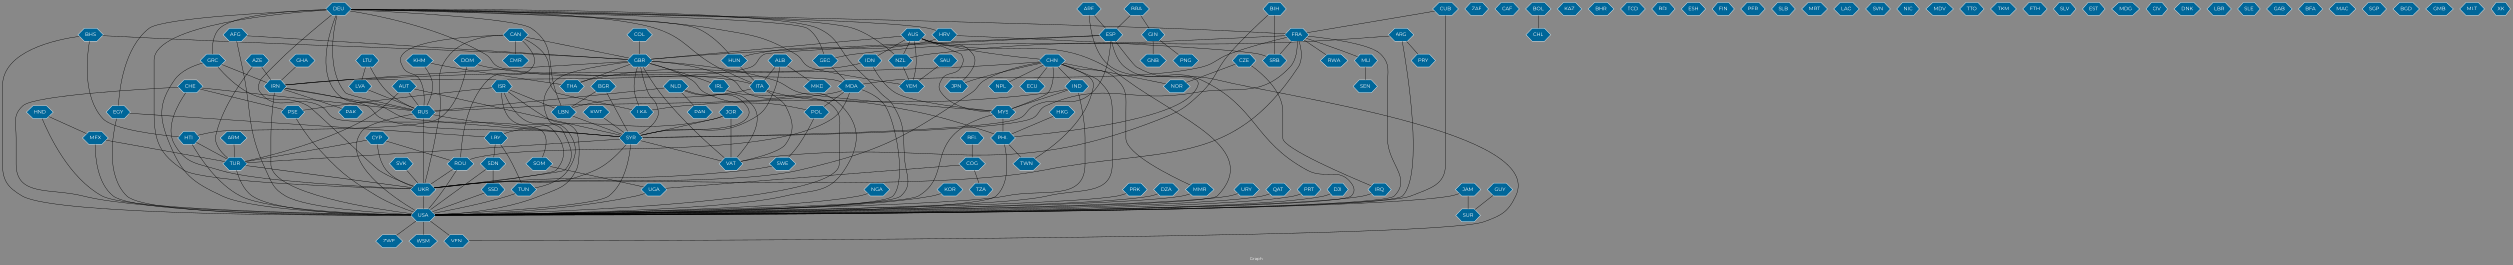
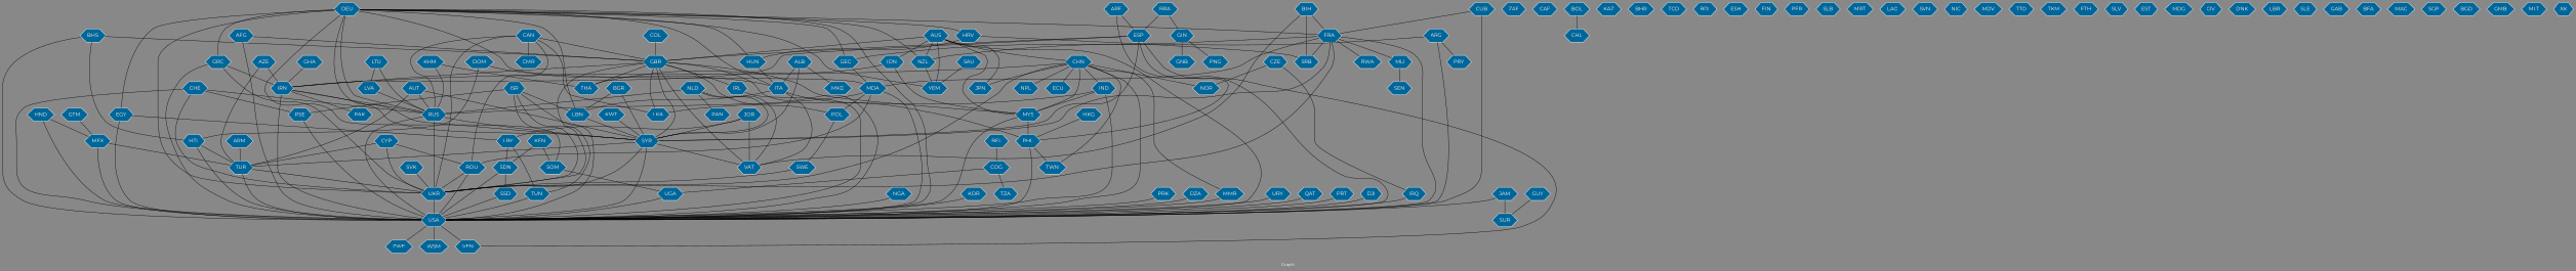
  graph {
    bgcolor="#888888"
    fontcolor=white
    fontname=Montserrat
    fontsize=12
    label="Graph"
    node [color=white fillcolor="#006699" fontcolor=white fontname=Montserrat shape=hexagon style=filled]
    edge [arrowhead=open color=black fontcolor=white fontname=Montserrat fontsize=12 weight=1]
    n1 [label=EGY]
    n2 [label=USA]
    n3 [label=LBY]
    n4 [label=WSM]
    n5 [label=VEN]
    n6 [label=ZWE]
    n7 [label=TUN]
    n8 [label=SDN]
    n9 [label=POL]
    n10 [label=SWE]
    n11 [label=UKR]
    n12 [label=VAT]
    n13 [label=ZAF]
    n14 [label=LKA]
    n15 [label=IRN]
    n16 [label=PAK]
    n17 [label=RUS]
    n18 [label=SYR]
    n19 [label=TUR]
    n20 [label=BHS]
    n21 [label=HTI]
    n22 [label=GBR]
    n23 [label=MYS]
    n24 [label=THA]
    n25 [label=IRL]
    n26 [label=COL]
    n27 [label=LBN]
    n28 [label=IND]
    n29 [label=PHL]
    n30 [label=BRA]
    n31 [label=ESP]
    n32 [label=GIN]
    n33 [label=GNB]
    n34 [label=PNG]
    n35 [label=CHN]
    n36 [label=JPN]
    n37 [label=MMR]
    n38 [label=NPL]
    n39 [label=NOR]
    n40 [label=TWN]
    n41 [label=ECU]
    n42 [label=AZE]
    n43 [label=AFG]
    n44 [label=MKD]
    n45 [label=ALB]
    n46 [label=ITA]
    n47 [label=CAN]
    n48 [label=ROU]
    n49 [label=CMR]
    n50 [label=ISR]
    n51 [label=PSE]
    n52 [label=FRA]
    n53 [label=MLI]
    n54 [label=SRB]
    n55 [label=RWA]
    n56 [label=MDA]
    n57 [label=GEO]
    n58 [label=SEN]
    n59 [label=SSD]
    n60 [label=GRC]
    n61 [label=NGA]
    n62 [label=CUB]
    n63 [label=ARE]
    n64 [label=DEU]
    n65 [label=YEM]
    n66 [label=HUN]
    n67 [label=HRV]
    n68 [label=SOM]
    n69 [label=NZL]
    n70 [label=UGA]
    n71 [label=MEX]
    n72 [label=GUY]
    n73 [label=SUR]
    n74 [label=KHM]
    n75 [label=CAF]
    n76 [label=CHL]
    n77 [label=KAZ]
    n78 [label=BHR]
    n79 [label=TCD]
    n80 [label=KOR]
    n81 [label=AUS]
    n82 [label=IDN]
    n83 [label=COG]
    n84 [label=TZA]
    n85 [label=JOR]
    n86 [label=BDI]
    n87 [label=IRQ]
    n88 [label=CHE]
    n89 [label=JAM]
    n90 [label=ESH]
    n91 [label=SAU]
    n92 [label=FIN]
    n93 [label=ARG]
    n94 [label=PRY]
    n95 [label=PRK]
    n96 [label=PER]
    n97 [label=AUT]
    n98 [label=SLB]
    n99 [label=DZA]
    n100 [label=CZE]
+   n101 [label=KEN]
    n102 [label=GHA]
    n103 [label=HND]
    n104 [label=NLD]
    n105 [label=PAN]
    n106 [label=MRT]
    n107 [label=DOM]
    n108 [label=URY]
    n109 [label=CYP]
    n110 [label=LAO]
    n111 [label=SVN]
    n112 [label=NIC]
    n113 [label=QAT]
    n114 [label=PRT]
    n115 [label=MDV]
    n116 [label=TTO]
    n117 [label=BGR]
    n118 [label=TKM]
    n119 [label=ETH]
    n120 [label=LVA]
    n121 [label=LTU]
    n122 [label=SVK]
    n123 [label=SLV]
    n124 [label=KWT]
    n125 [label=EST]
    n126 [label=ARM]
    n127 [label=BIH]
    n128 [label=BOL]
    n129 [label=MDG]
    n130 [label=CIV]
    n131 [label=HKG]
    n132 [label=BEL]
    n133 [label=DNK]
    n134 [label=LBR]
    n135 [label=SLE]
    n136 [label=GAB]
    n137 [label=BFA]
    n138 [label=MAC]
    n139 [label=SGP]
+   n140 [label=GTM]
    n141 [label=DJI]
    n142 [label=BGD]
    n143 [label=GMB]
    n144 [label=MLT]
    n145 [label=XK]
    n1 -- n2 [weight=6]
    n1 -- n3 [weight=2]
    n2 -- n4 [weight=5]
    n2 -- n5 [weight=2]
    n2 -- n6 [weight=2]
    n3 -- n7 [weight=2]
    n3 -- n8
    n7 -- n2 [weight=4]
    n8 -- n2
    n8 -- n59 [weight=17]
    n9 -- n10
    n10 -- n11
    n11 -- n2 [weight=35]
    n15 -- n2 [weight=26]
    n15 -- n16 [weight=2]
    n15 -- n17 [weight=5]
    n15 -- n18
    n17 -- n2 [weight=34]
    n17 -- n11 [weight=71]
    n17 -- n18
    n18 -- n2 [weight=3]
    n18 -- n11
    n18 -- n12
    n18 -- n19
    n19 -- n2 [weight=2]
    n19 -- n11
    n20 -- n2 [weight=2]
    n20 -- n21
    n20 -- n22
    n21 -- n2 [weight=8]
    n21 -- n19
    n22 -- n2 [weight=3]
    n22 -- n9
    n22 -- n11 [weight=3]
    n22 -- n12 [weight=2]
    n22 -- n14 [weight=2]
    n22 -- n15
    n22 -- n18 [weight=3]
    n22 -- n23
    n22 -- n24
    n22 -- n25 [weight=2]
    n23 -- n2 [weight=2]
    n23 -- n29 [weight=4]
    n25 -- n2
    n26 -- n22 [weight=2]
    n27 -- n18 [weight=8]
    n28 -- n2 [weight=2]
    n28 -- n14 [weight=2]
    n28 -- n23
    n29 -- n2 [weight=8]
    n29 -- n40 [weight=2]
    n30 -- n31
    n30 -- n32
    n31 -- n2 [weight=2]
    n31 -- n5
    n31 -- n15
    n31 -- n18
    n31 -- n22
    n32 -- n33 [weight=4]
    n32 -- n34 [weight=4]
    n35 -- n2 [weight=17]
    n35 -- n11
    n35 -- n15
    n35 -- n23 [weight=5]
    n35 -- n28 [weight=2]
    n35 -- n36 [weight=2]
    n35 -- n37
    n35 -- n38 [weight=3]
    n35 -- n39 [weight=3]
    n35 -- n40
    n35 -- n41
    n37 -- n2 [weight=9]
    n42 -- n15
    n42 -- n19
    n43 -- n2 [weight=6]
    n43 -- n22
    n45 -- n18
    n45 -- n44
    n45 -- n46
    n46 -- n12
    n46 -- n27 [weight=2]
    n46 -- n29 [weight=2]
    n47 -- n11
    n47 -- n14 [weight=2]
    n47 -- n17 [weight=2]
    n47 -- n22
    n47 -- n48
    n47 -- n49 [weight=2]
    n48 -- n2 [weight=2]
    n48 -- n11
    n50 -- n2 [weight=5]
    n50 -- n7
    n50 -- n11 [weight=2]
    n50 -- n27
    n50 -- n51 [weight=23]
    n51 -- n2 [weight=5]
    n52 -- n2 [weight=2]
    n52 -- n11
    n52 -- n18 [weight=8]
    n52 -- n53 [weight=5]
    n52 -- n54
    n52 -- n55
    n52 -- n56 [weight=2]
    n52 -- n57 [weight=2]
    n53 -- n58
    n56 -- n2
    n56 -- n9
    n56 -- n17
    n56 -- n48
    n57 -- n56 [weight=2]
    n59 -- n2
    n60 -- n2
    n60 -- n11
    n60 -- n15
    n61 -- n2
    n62 -- n2 [weight=10]
    n62 -- n52 [weight=2]
    n63 -- n29 [weight=3]
    n63 -- n31 [weight=2]
    n64 -- n1
    n64 -- n2 [weight=2]
    n64 -- n11 [weight=11]
    n64 -- n17 [weight=10]
    n64 -- n18 [weight=2]
    n64 -- n27
    n64 -- n46
    n64 -- n52 [weight=3]
    n64 -- n56 [weight=2]
    n64 -- n57 [weight=2]
    n64 -- n60 [weight=2]
    n64 -- n65
    n64 -- n66
    n64 -- n67
    n64 -- n68
    n64 -- n69
    n66 -- n46
    n67 -- n54
    n67 -- n66
    n68 -- n70
    n69 -- n65 [weight=3]
    n70 -- n2 [weight=2]
    n71 -- n2 [weight=14]
    n71 -- n19 [weight=2]
    n72 -- n73
    n74 -- n17
    n74 -- n24 [weight=3]
    n80 -- n2 [weight=3]
    n81 -- n2
    n81 -- n22 [weight=2]
    n81 -- n23 [weight=2]
    n81 -- n35
    n81 -- n36
    n81 -- n65 [weight=2]
    n81 -- n69 [weight=2]
    n81 -- n82 [weight=2]
    n82 -- n23
    n82 -- n24
    n83 -- n70
    n83 -- n84 [weight=2]
    n85 -- n3 [weight=3]
    n85 -- n12
    n85 -- n18 [weight=2]
    n87 -- n2 [weight=3]
    n88 -- n2
    n88 -- n11 [weight=3]
    n88 -- n17 [weight=2]
    n88 -- n51 [weight=2]
    n89 -- n2
    n89 -- n73 [weight=2]
    n91 -- n65 [weight=2]
    n93 -- n2 [weight=2]
    n93 -- n69 [weight=2]
    n93 -- n94
    n95 -- n2 [weight=2]
    n97 -- n17
    n97 -- n18 [weight=2]
    n97 -- n19
    n99 -- n2
    n100 -- n39 [weight=2]
    n100 -- n87
+   n101 -- n8
+   n101 -- n68 [weight=3]
    n102 -- n15
    n103 -- n2
    n103 -- n71 [weight=2]
    n104 -- n12
    n104 -- n17 [weight=2]
    n104 -- n18 [weight=2]
    n104 -- n105
    n107 -- n21 [weight=4]
    n107 -- n46
    n108 -- n2
    n109 -- n11
    n109 -- n19 [weight=2]
    n109 -- n48
    n113 -- n2 [weight=2]
    n114 -- n2
    n117 -- n18 [weight=2]
    n117 -- n27
    n120 -- n17 [weight=2]
    n121 -- n17 [weight=2]
    n121 -- n120 [weight=2]
    n122 -- n11 [weight=3]
    n124 -- n18
    n126 -- n19 [weight=2]
    n127 -- n12
+   n127 -- n52
    n127 -- n54
    n128 -- n76
    n131 -- n29 [weight=2]
    n132 -- n83 [weight=2]
+   n140 -- n71
    n141 -- n2
  }
